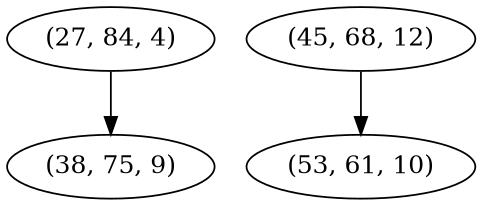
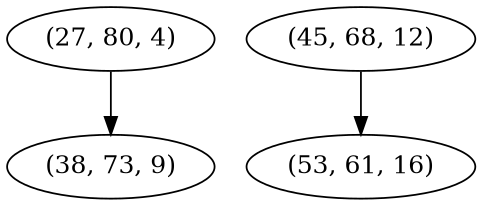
  digraph {
-   "(27, 84, 4)"
-   "(38, 75, 9)"
+   "(27, 84, 4)" [label="(27, 80, 4)"]
+   "(38, 75, 9)" [label="(38, 73, 9)"]
    "(45, 68, 12)"
-   "(53, 61, 16)" [label="(53, 61, 10)"]
+   "(53, 61, 16)"
    "(27, 84, 4)" -> "(38, 75, 9)"
    "(45, 68, 12)" -> "(53, 61, 16)"
  }
